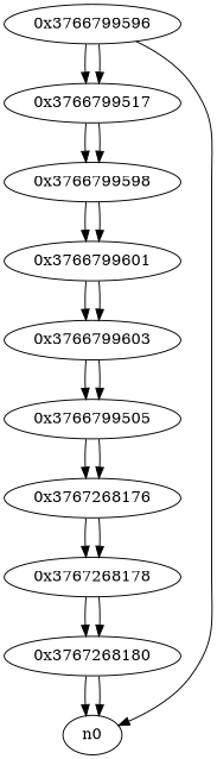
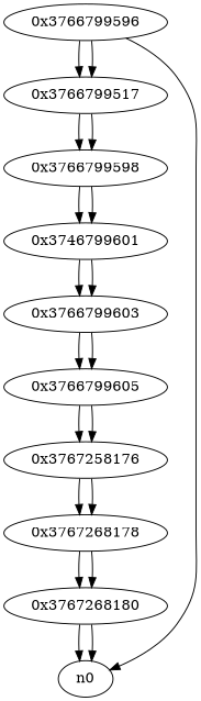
  digraph {
    n1 [label="0x3766799596"]
    n2 [label="0x3766799517"]
    n0
    n3 [label="0x3766799598"]
-   n4 [label="0x3766799601"]
+   n4 [label="0x3746799601"]
    n5 [label="0x3766799603"]
-   n6 [label="0x3766799505"]
-   n7 [label="0x3767268176"]
+   n6 [label="0x3766799605"]
+   n7 [label="0x3767258176"]
    n8 [label="0x3767268178"]
    n9 [label="0x3767268180"]
    n1 -> n2
    n1 -> n2
    n1 -> n0
    n2 -> n3
    n2 -> n3
    n3 -> n4
    n3 -> n4
    n4 -> n5
    n4 -> n5
    n5 -> n6
    n5 -> n6
    n6 -> n7
    n6 -> n7
    n7 -> n8
    n7 -> n8
    n8 -> n9
    n8 -> n9
    n9 -> n0
    n9 -> n0
  }
